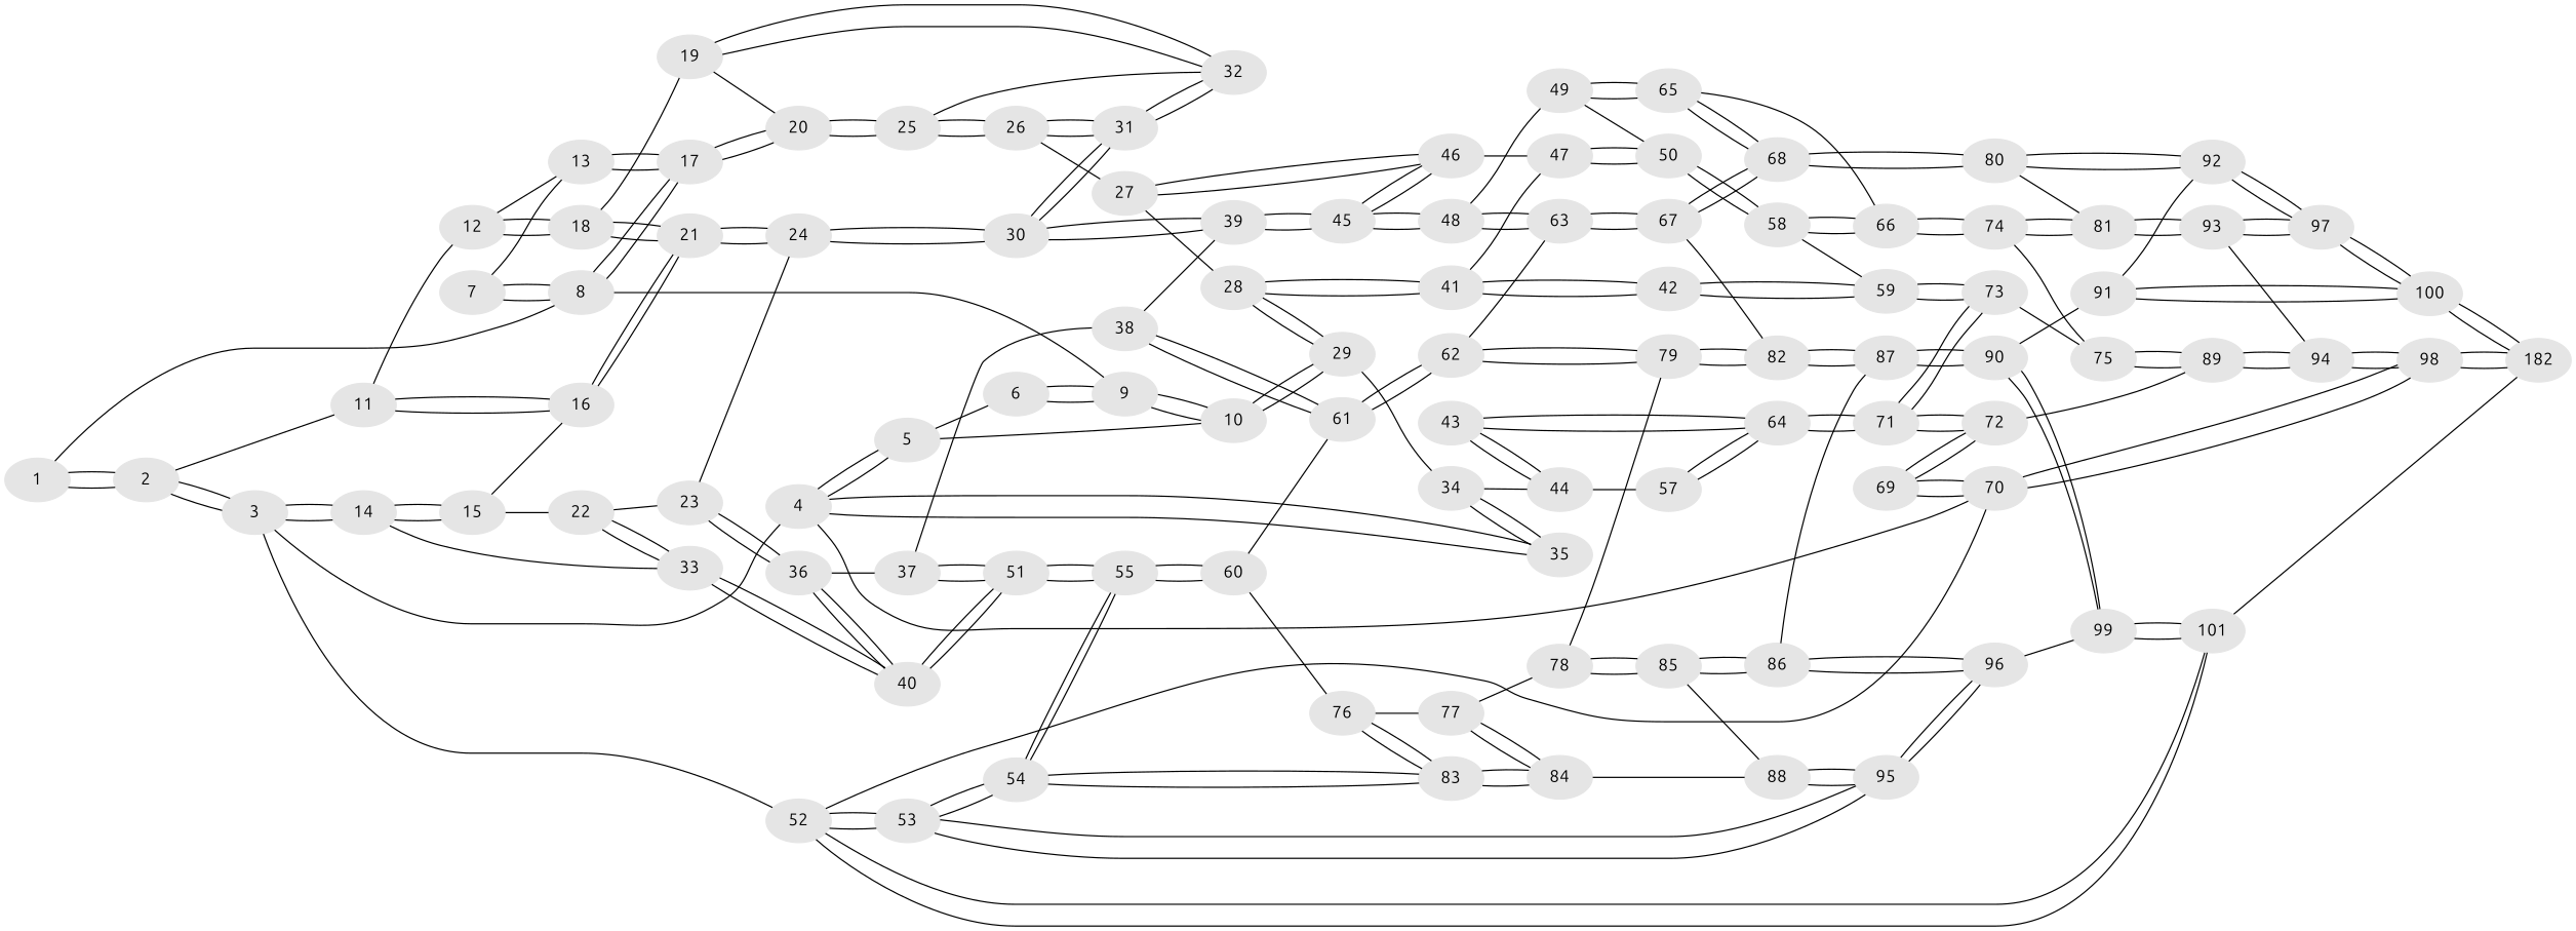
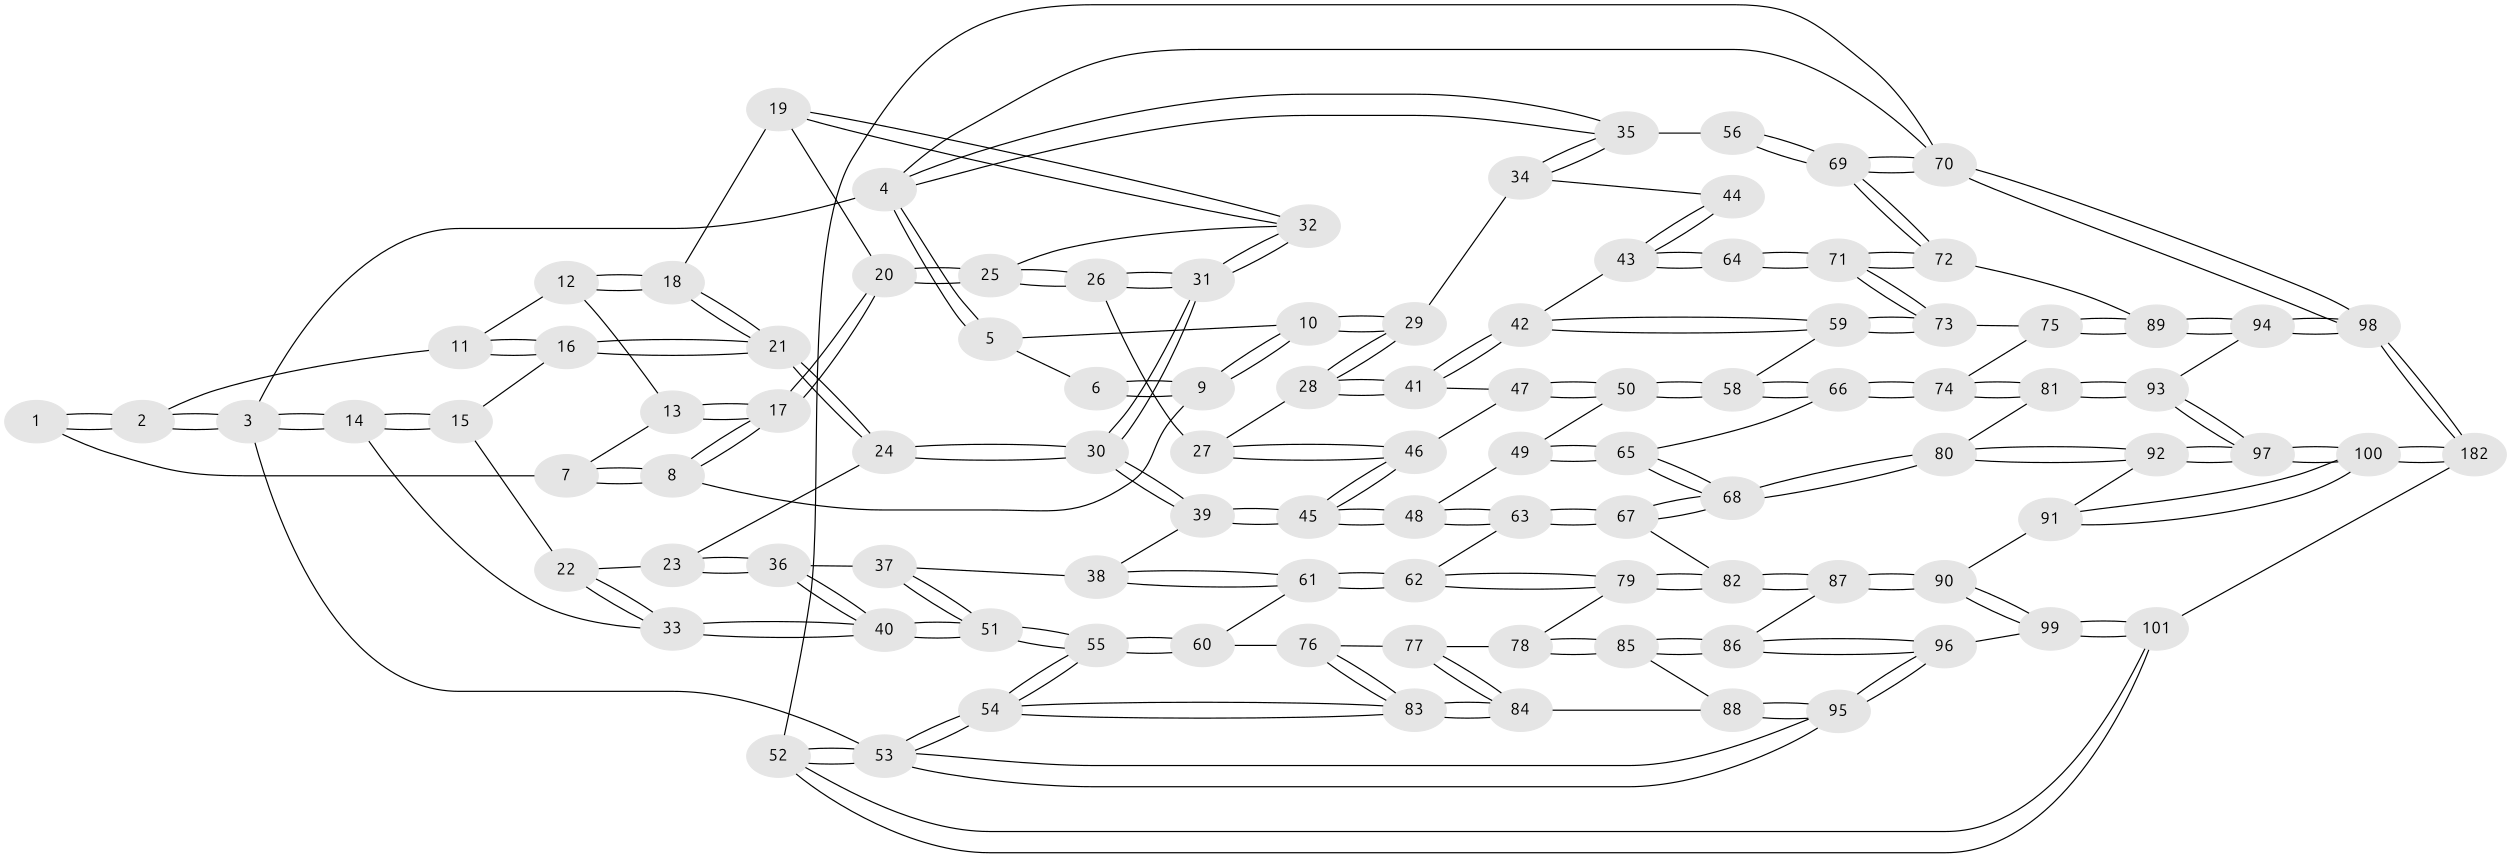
  graph {
    fontname=Ubuntu
    rankdir=LR
    node [color=gray90 fontname=Ubuntu style=filled]
    edge [fontname=Ubuntu]
    1
    2
    7
    3
    11
    8
    13
    4
    14
    52
    12
    16
    5
    35
    70
    15
    33
    53
    101
    6
    10
+   56
    98
    9
    29
    17
    20
    34
    18
    21
    19
    22
    40
    23
    24
    25
    32
    26
    30
    36
    37
    31
    39
    27
    28
    46
    41
    47
    42
    44
    45
    51
-   57
    69
    38
    61
    55
    62
    48
    43
    59
    50
    64
    73
    71
    49
    63
    58
    65
    67
    66
    68
    60
    54
    95
    n76 [label=182]
    83
    96
    84
    76
    72
    74
    75
    77
    79
    82
    80
    81
    87
    92
    89
    94
    93
    78
    85
    88
    86
    97
    90
    99
    91
    100
    1 -- 2
    1 -- 2
-   1 -- 8
+   1 -- 7
    2 -- 3
    2 -- 3
    2 -- 11
    7 -- 8
    7 -- 8
    7 -- 13
    3 -- 4
    3 -- 14
    3 -- 14
-   3 -- 52
+   3 -- 53
    11 -- 12
    11 -- 16
    11 -- 16
    8 -- 9
    8 -- 17
    8 -- 17
    13 -- 17
    13 -- 17
    4 -- 5
    4 -- 5
    4 -- 35
    4 -- 35
    4 -- 70
    14 -- 15
    14 -- 15
    14 -- 33
    52 -- 70
    52 -- 53
    52 -- 53
    52 -- 101
    52 -- 101
    12 -- 13
    12 -- 18
    12 -- 18
    16 -- 21
    16 -- 21
    5 -- 6
    5 -- 10
+   35 -- 56
    70 -- 98
    70 -- 98
    15 -- 16
    15 -- 22
    33 -- 40
    33 -- 40
    53 -- 54
    53 -- 54
    53 -- 95
    53 -- 95
    101 -- n76
    6 -- 9
    6 -- 9
    10 -- 29
    10 -- 29
+   56 -- 69
+   56 -- 69
    98 -- n76
    98 -- n76
    9 -- 10
    9 -- 10
    29 -- 34
    17 -- 20
    17 -- 20
    20 -- 25
    20 -- 25
    34 -- 35
    34 -- 35
    34 -- 44
    18 -- 21
    18 -- 21
    18 -- 19
    21 -- 24
    21 -- 24
    19 -- 20
    19 -- 32
    19 -- 32
    22 -- 33
    22 -- 33
    22 -- 23
    40 -- 51
    40 -- 51
    23 -- 24
    23 -- 36
    23 -- 36
    24 -- 30
    24 -- 30
    25 -- 32
    25 -- 26
    25 -- 26
    26 -- 31
    26 -- 31
    26 -- 27
    30 -- 31
    30 -- 31
    30 -- 39
    30 -- 39
    36 -- 40
    36 -- 40
    36 -- 37
    37 -- 51
    37 -- 51
    37 -- 38
    31 -- 32
    31 -- 32
    39 -- 45
    39 -- 45
    27 -- 28
    27 -- 46
    27 -- 46
    28 -- 29
    28 -- 29
    28 -- 41
    28 -- 41
    46 -- 47
    41 -- 47
    41 -- 42
    41 -- 42
    47 -- 50
    47 -- 50
+   42 -- 43
    42 -- 59
    42 -- 59
-   44 -- 57
    45 -- 46
    45 -- 46
    45 -- 48
    45 -- 48
    51 -- 55
    51 -- 55
-   57 -- 64
-   57 -- 64
    69 -- 70
    69 -- 70
    69 -- 72
    69 -- 72
    38 -- 39
    38 -- 61
    38 -- 61
    61 -- 62
    61 -- 62
    55 -- 60
    55 -- 60
    62 -- 63
    62 -- 79
    62 -- 79
    48 -- 49
    48 -- 63
    48 -- 63
    43 -- 44
    43 -- 44
    43 -- 64
    43 -- 64
    59 -- 73
    59 -- 73
    50 -- 58
    50 -- 58
    64 -- 71
    64 -- 71
    73 -- 75
    71 -- 73
    71 -- 73
    71 -- 72
    71 -- 72
    49 -- 50
    49 -- 65
    49 -- 65
    63 -- 67
    63 -- 67
    58 -- 59
    58 -- 66
    58 -- 66
    65 -- 66
    65 -- 68
    65 -- 68
    67 -- 68
    67 -- 68
    67 -- 82
    66 -- 74
    66 -- 74
    68 -- 80
    68 -- 80
    60 -- 61
    60 -- 76
    54 -- 55
    54 -- 55
    54 -- 83
    54 -- 83
    95 -- 96
    95 -- 96
    83 -- 84
    83 -- 84
    96 -- 99
    84 -- 88
    76 -- 83
    76 -- 83
    76 -- 77
    72 -- 89
    74 -- 75
    74 -- 81
    74 -- 81
    75 -- 89
    75 -- 89
    77 -- 84
    77 -- 84
    77 -- 78
    79 -- 82
    79 -- 82
    82 -- 87
    82 -- 87
    80 -- 81
    80 -- 92
    80 -- 92
    81 -- 93
    81 -- 93
    87 -- 90
    87 -- 90
    92 -- 97
    92 -- 97
    89 -- 94
    89 -- 94
    94 -- 98
    94 -- 98
    93 -- 94
    93 -- 97
    93 -- 97
    78 -- 79
    78 -- 85
    78 -- 85
    85 -- 88
    85 -- 86
    85 -- 86
    88 -- 95
    88 -- 95
    86 -- 96
    86 -- 96
    86 -- 87
    97 -- 100
    97 -- 100
    90 -- 99
    90 -- 99
    90 -- 91
    99 -- 101
    99 -- 101
    91 -- 92
    91 -- 100
    91 -- 100
    100 -- n76
    100 -- n76
  }
